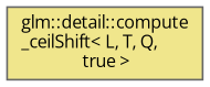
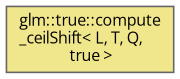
  digraph {
    rankdir=LR
    fontname="Open Sans"
-   n1 [color=grey40 fillcolor=khaki fontname="Open Sans" fontsize=10 height=0.2 label="glm::detail::compute\l_ceilShift\< L, T, Q,\l true \>" shape=box style=filled width=0.4]
+   n1 [color=grey40 fillcolor=khaki fontname="Open Sans" fontsize=10 height=0.2 label="glm::true::compute\l_ceilShift\< L, T, Q,\l true \>" shape=box style=filled width=0.4]
  }
